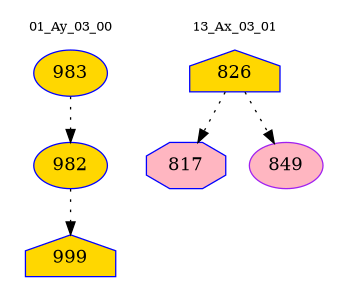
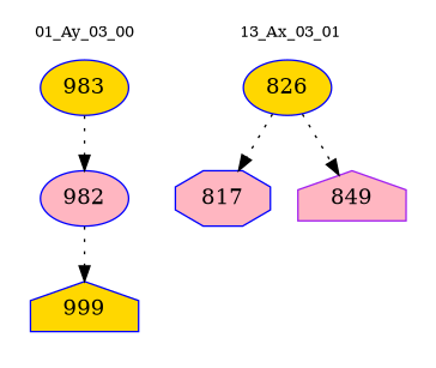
  digraph {
    node [color=blue fillcolor=lightpink shape=house style=filled]
    edge [color=black style=dotted]
-   n1 [fillcolor=gold label=982 shape=ellipse]
+   n1 [label=982 shape=ellipse]
    n2 [fillcolor=gold label=983 shape=ellipse]
    n3 [fillcolor=gold label=999]
-   n4 [fillcolor=gold label=826]
+   n4 [fillcolor=gold label=826 shape=ellipse]
    n5 [label=817 shape=octagon]
-   n6 [color=purple label=849 shape=ellipse]
+   n6 [color=purple label=849]
    subgraph cluster_1 {
      color=white
      fontsize=10
      label="01_Ay_03_00"
      n1
      n2
      n3
    }
    subgraph cluster_2 {
      color=white
      fontsize=10
      label="13_Ax_03_01"
      n4
      n5
      n6
    }
    n1 -> n3
    n2 -> n1
    n4 -> n5
    n4 -> n6
  }
